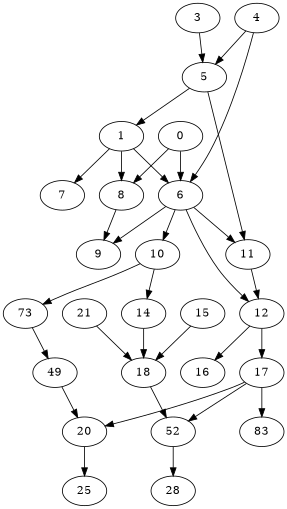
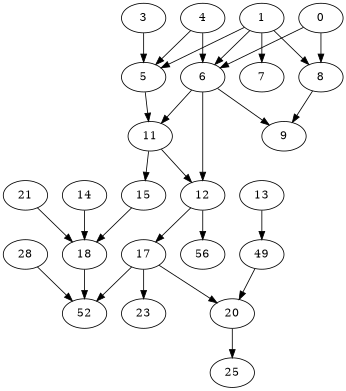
  digraph {
    node [alpha=0.06]
    1 [alpha=0.03 expect_size=45555712]
    5 [alpha=0.03 expect_size=14542848]
    6 [expect_size=26869760]
    7 [expect_size=9349120]
    8 [alpha=0.01 expect_size=34876416]
    11 [alpha=0.17 expect_size=12418048]
    9 [alpha=0.02 expect_size=26717184]
-   10 [alpha=0.18 expect_size=16434176]
    12 [alpha=0.05 expect_size=19591168]
    15 [alpha=0.18 expect_size=20857856]
-   13 [alpha=0.09 expect_size=50016256 label=73]
+   13 [alpha=0.09 expect_size=50016256]
    14 [alpha=0.01 expect_size=7714816]
    n13 [alpha=0.13 expect_size=18156544 label=0]
    3 [alpha=0.02 expect_size=9702400]
    4 [expect_size=33268736]
-   16 [alpha=0.04 expect_size=27641856]
+   16 [alpha=0.04 expect_size=27641856 label=56]
    17 [alpha=0.09 expect_size=42973184]
    18 [alpha=0.12 expect_size=9532416]
    n19 [alpha=0.12 expect_size=11438080 label=49]
    20 [alpha=0.07 expect_size=15424512]
    n21 [alpha=0.17 expect_size=49955840 label=52]
-   23 [alpha=0.16 expect_size=14804992 label=83]
+   23 [alpha=0.16 expect_size=14804992]
    25 [alpha=0.02 expect_size=38123520]
    n24 [alpha=0.07 expect_size=35570688 label=28]
    21 [alpha=0.19 expect_size=10487808]
-   5 -> 1
+   1 -> 5
    1 -> 6
    1 -> 7
    1 -> 8
    5 -> 11
    6 -> 11
    6 -> 9
-   6 -> 10
    6 -> 12
    8 -> 9
    11 -> 12
-   10 -> 13
-   10 -> 14
+   11 -> 15
    12 -> 16
    12 -> 17
    15 -> 18
    13 -> n19
    14 -> 18
    n13 -> 6
    n13 -> 8
    3 -> 5
    4 -> 5
    4 -> 6
    17 -> 20
    17 -> n21
    17 -> 23
    18 -> n21
    n19 -> 20
    20 -> 25
-   n21 -> n24
+   n24 -> n21
    21 -> 18
  }
